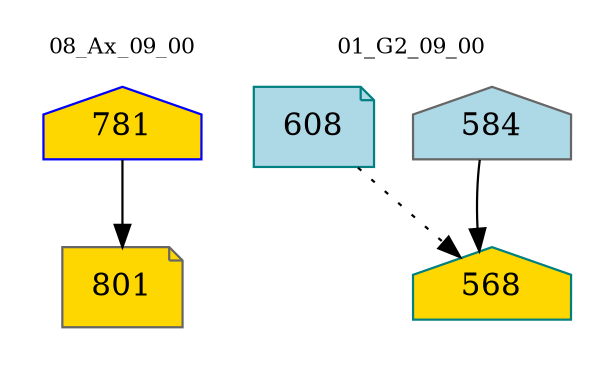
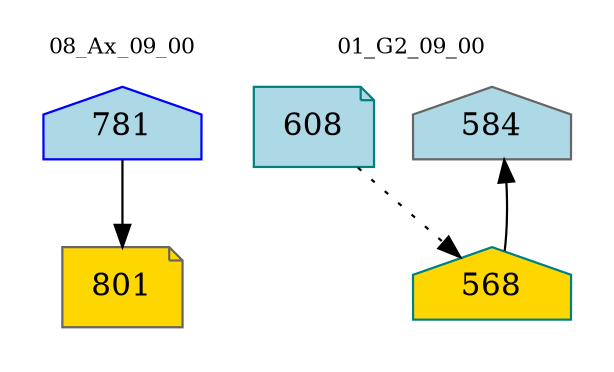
  digraph {
    node [color=gray40 fillcolor=gold shape=house style=filled]
    edge [color=black style=solid]
-   n1 [color=blue label=781]
+   n1 [color=blue fillcolor=lightblue label=781]
    n2 [label=801 shape=note]
    n3 [fillcolor=lightblue label=584]
    n4 [color=teal label=568]
    n5 [color=teal fillcolor=lightblue label=608 shape=note]
    subgraph cluster_1 {
      color=white
      fontsize=10
      label="08_Ax_09_00"
      n1
      n2
    }
    subgraph cluster_2 {
      color=white
      fontsize=10
      label="01_G2_09_00"
      n3
      n4
      n5
    }
    n1 -> n2
-   n3 -> n4
+   n4 -> n3
    n5 -> n4 [style=dotted]
  }
